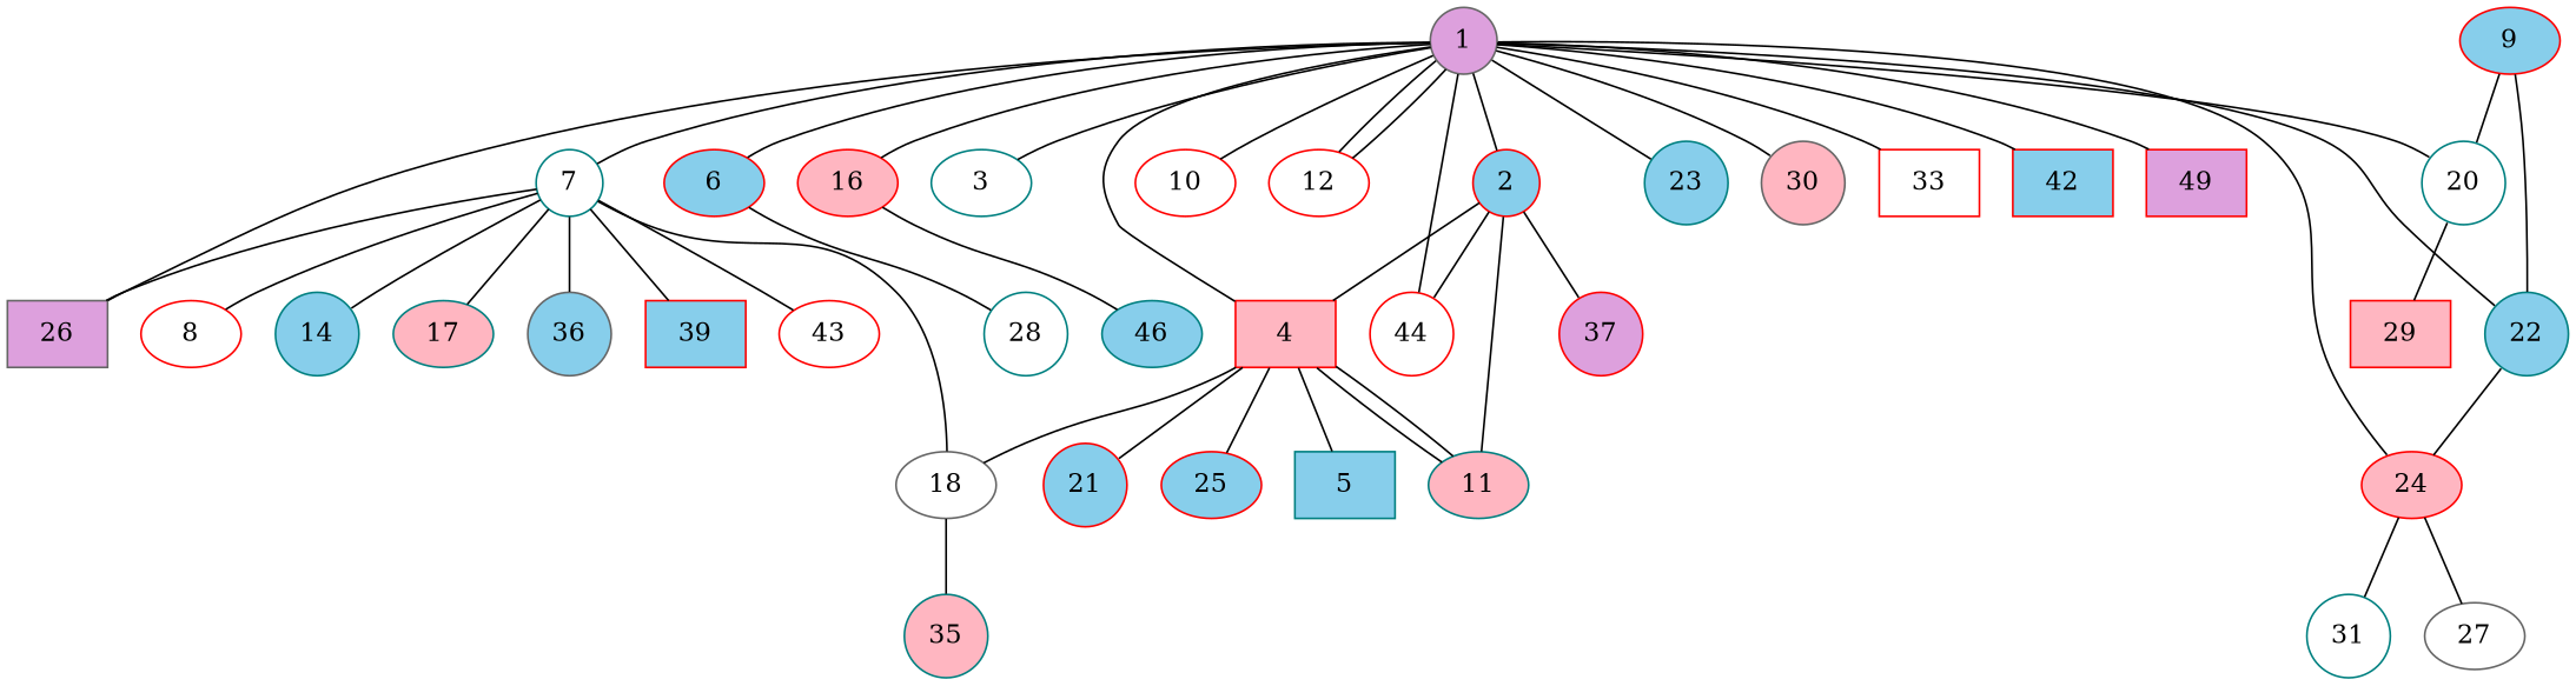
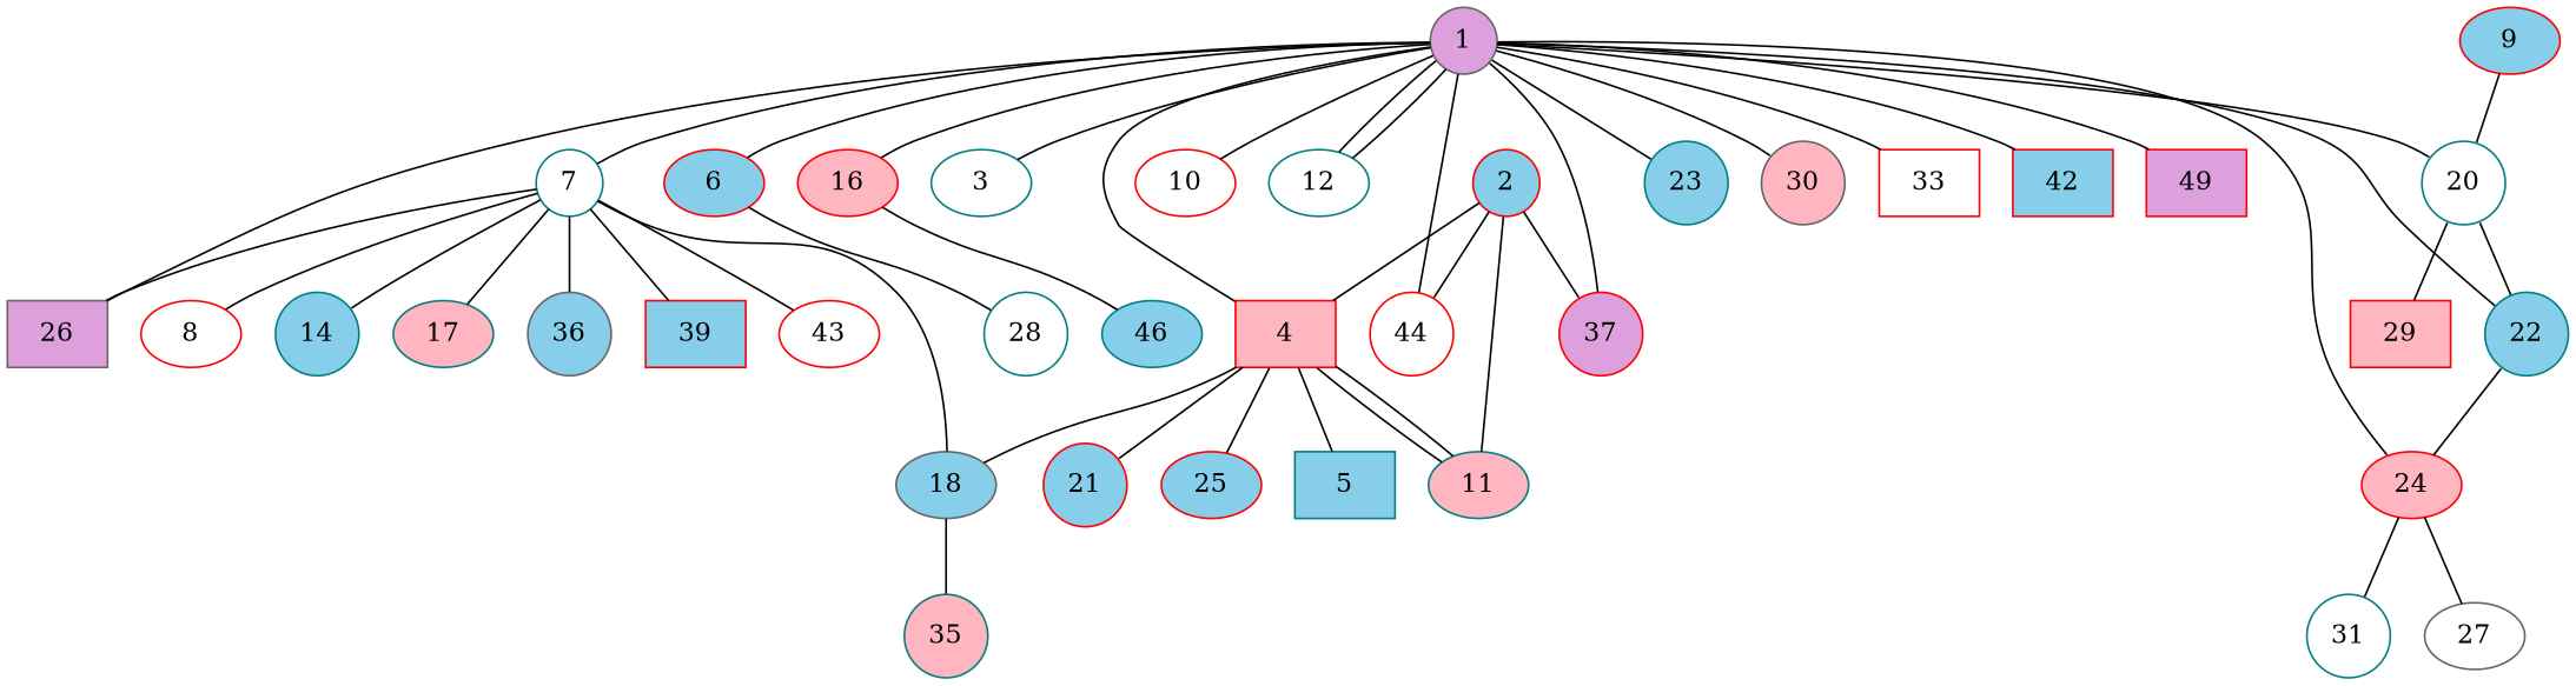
  graph {
    node [color=red fillcolor=skyblue shape=circle style=filled]
    1 [color=gray40 fillcolor=plum super="+15"]
    2 [super="+41"]
    3 [color=teal fillcolor=white shape=ellipse]
    4 [fillcolor=lightpink shape=box super="+19"]
    6 [shape=ellipse super="+32"]
    7 [color=teal fillcolor=white super="+45"]
    10 [fillcolor=white shape=ellipse]
-   12 [fillcolor=white shape=ellipse super="+38"]
+   12 [color=teal fillcolor=white shape=ellipse super="+38"]
    16 [fillcolor=lightpink shape=ellipse]
    20 [color=teal fillcolor=white]
    22 [color=teal]
    23 [color=teal]
    24 [fillcolor=lightpink shape=ellipse super="+34"]
    26 [color=gray40 fillcolor=plum shape=box super="+48"]
    30 [color=gray40 fillcolor=lightpink]
    33 [fillcolor=white shape=box]
    42 [shape=box]
    44 [fillcolor=white]
    49 [fillcolor=plum shape=box]
    11 [color=teal fillcolor=lightpink shape=ellipse]
    37 [fillcolor=plum]
    5 [color=teal shape=box]
-   18 [color=gray40 fillcolor=white shape=ellipse]
+   18 [color=gray40 shape=ellipse]
    21
    25 [shape=ellipse]
    28 [color=teal fillcolor=white]
    8 [fillcolor=white shape=ellipse]
    14 [color=teal]
    17 [color=teal fillcolor=lightpink shape=ellipse]
    36 [color=gray40]
    39 [shape=box]
    43 [fillcolor=white shape=ellipse]
    46 [color=teal shape=ellipse super="+47"]
    29 [fillcolor=lightpink shape=box super="+50"]
    27 [color=gray40 fillcolor=white shape=ellipse]
    31 [color=teal fillcolor=white]
    35 [color=teal fillcolor=lightpink super="+40"]
    9 [shape=ellipse super="+13"]
-   1 -- 2
+   1 -- 37
    1 -- 3
    1 -- 4
    1 -- 6
    1 -- 7
    1 -- 10
    1 -- 12
    1 -- 12
    1 -- 16
    1 -- 20
    1 -- 22
    1 -- 23
    1 -- 24
    1 -- 26
    1 -- 30
    1 -- 33
    1 -- 42
    1 -- 44
    1 -- 49
    2 -- 4
    2 -- 44
    2 -- 11
    2 -- 37
    4 -- 11
    4 -- 11
    4 -- 5
    4 -- 18
    4 -- 21
    4 -- 25
    6 -- 28
    7 -- 26
    7 -- 18
    7 -- 8
    7 -- 14
    7 -- 17
    7 -- 36
    7 -- 39
    7 -- 43
    16 -- 46
    20 -- 29
    22 -- 24
    24 -- 27
    24 -- 31
    18 -- 35
    9 -- 20
-   9 -- 22
+   20 -- 22
  }
